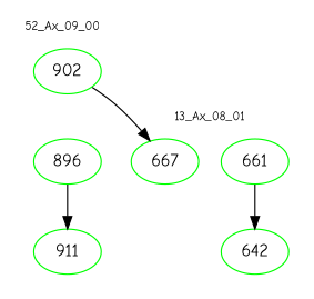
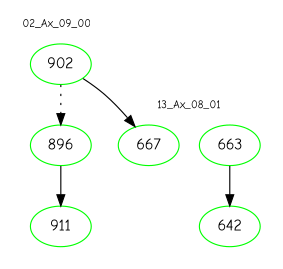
  digraph {
    fontname="Comic Neue"
    node [color=green fontname="Comic Neue"]
    edge [color=black fontname="Comic Neue" style=solid]
    n1 [label=902]
    n2 [label=896]
    n3 [label=911]
-   n4 [label=661]
+   n4 [label=663]
    n5 [label=642]
    n6 [label=667]
    subgraph cluster_1 {
      color=white
      fontsize=10
-     label="52_Ax_09_00"
+     label="02_Ax_09_00"
      n1
      n2
      n3
    }
    subgraph cluster_2 {
      color=white
      fontsize=10
      label="13_Ax_08_01"
      n4
      n5
      n6
    }
+   n1 -> n2 [style=dotted]
    n1 -> n6
    n2 -> n3
    n4 -> n5
  }
